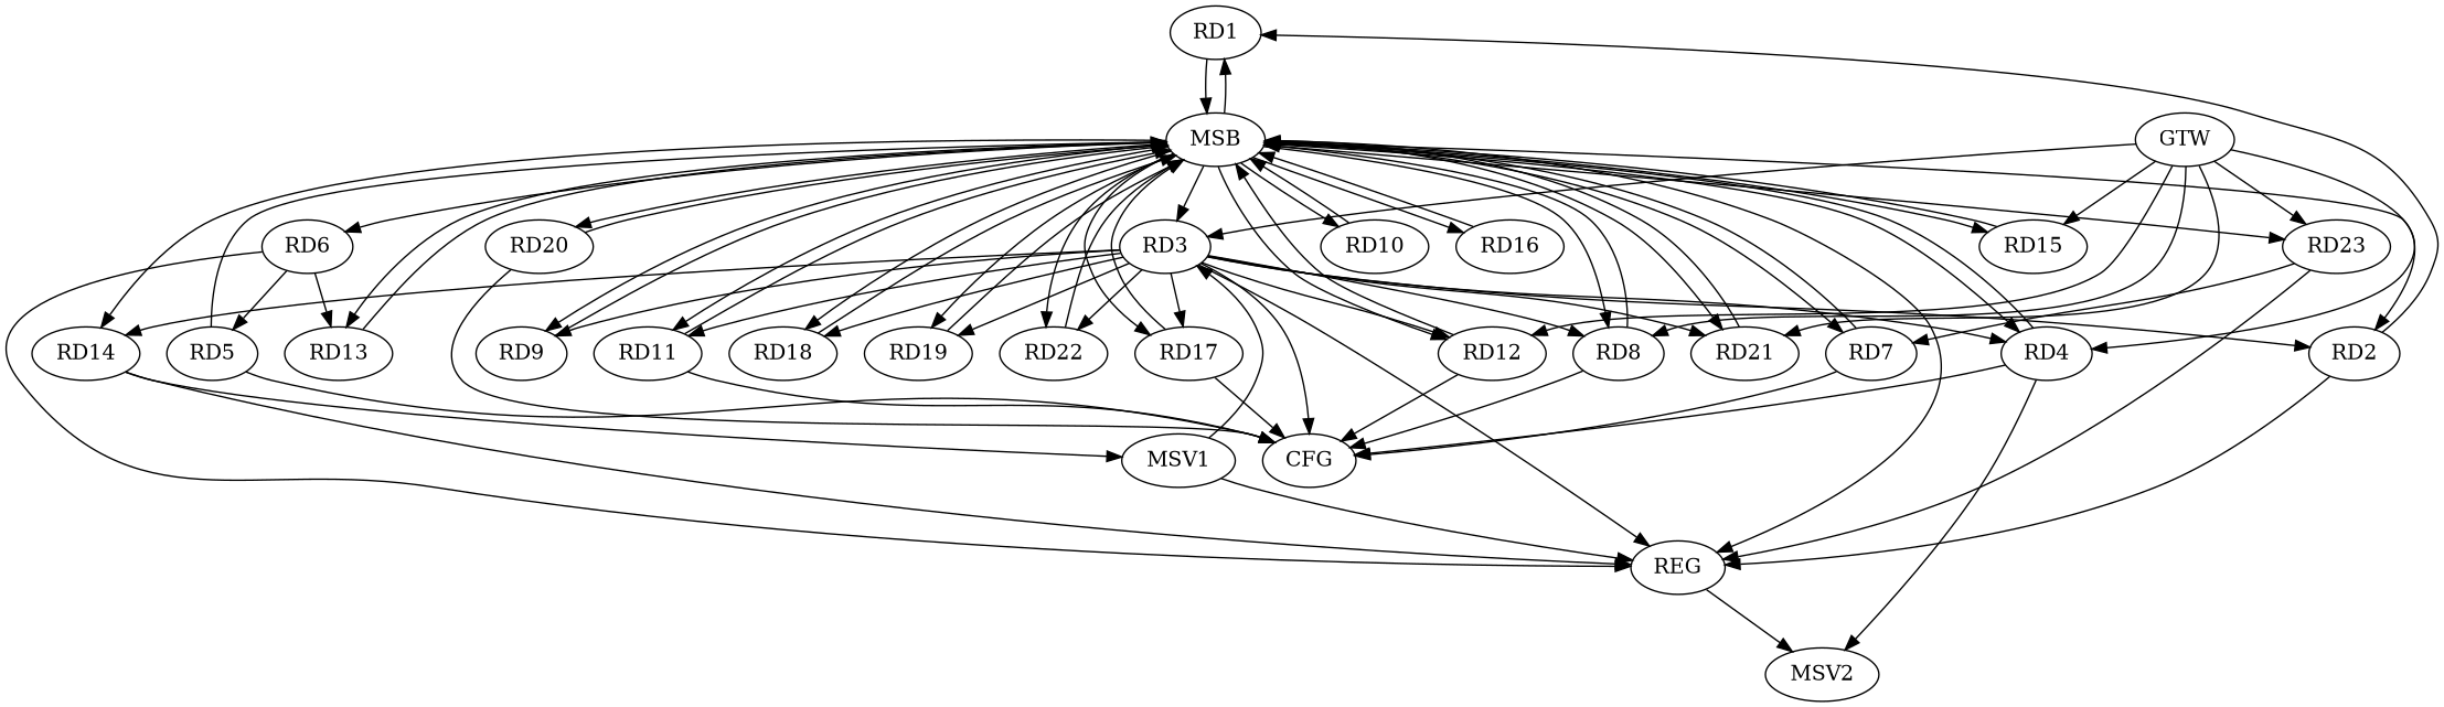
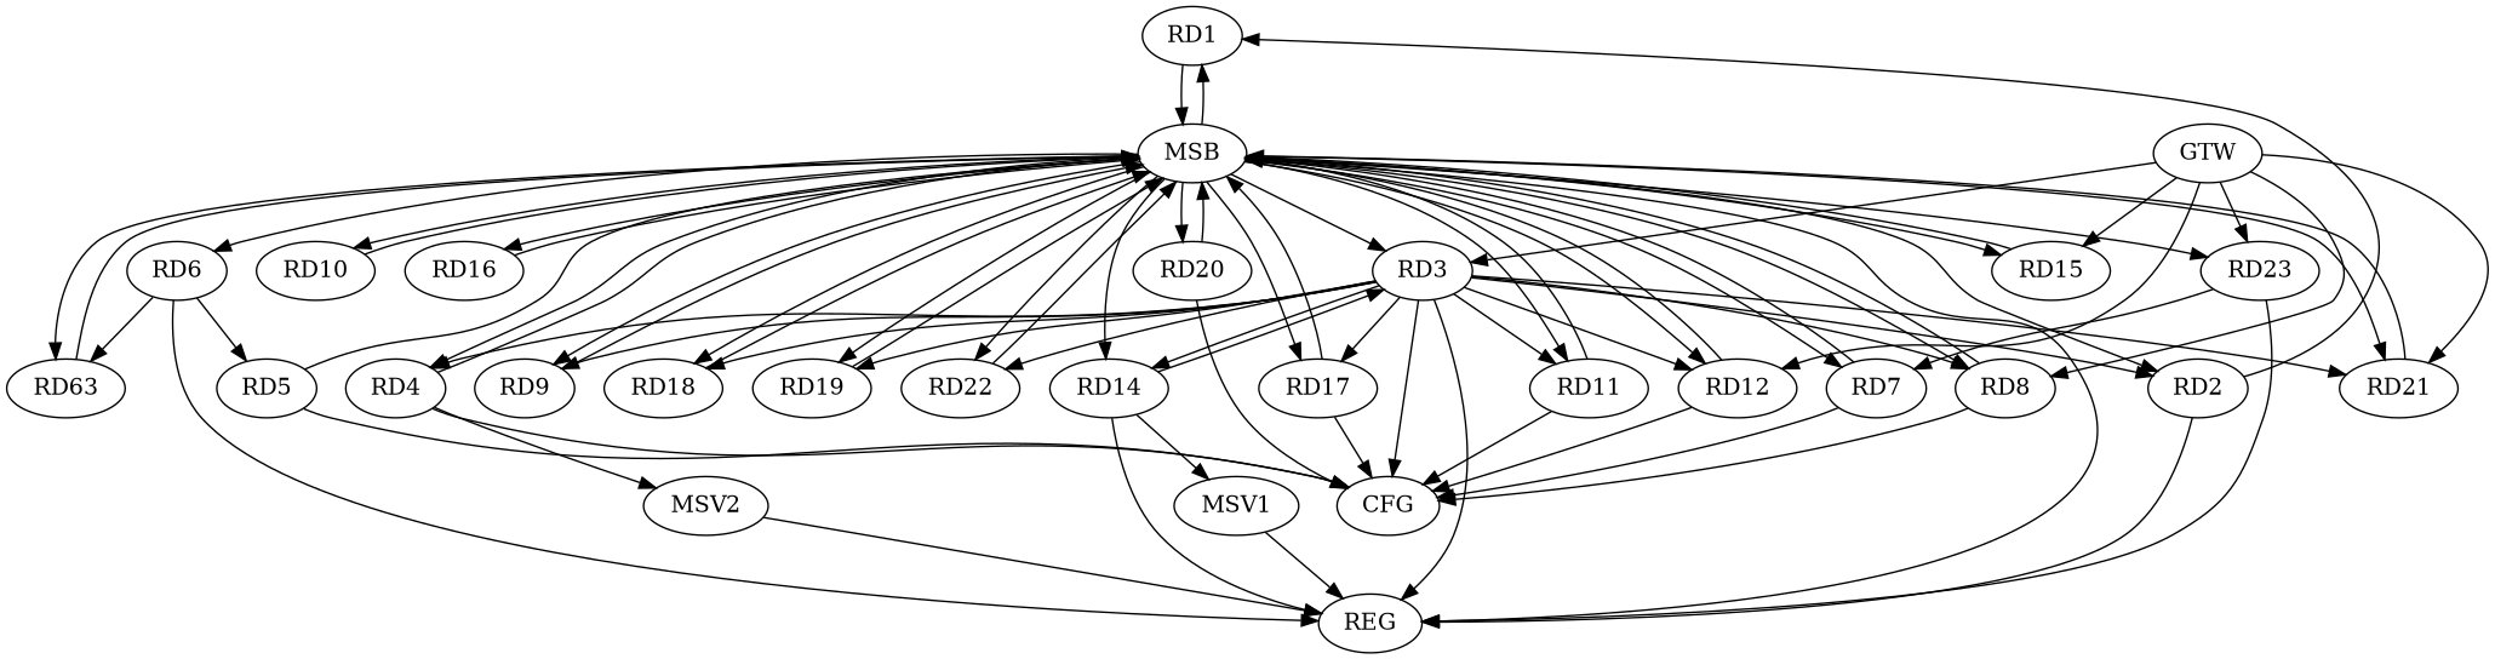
  strict digraph {
    n1 [label=RD1]
    n2 [label=MSB]
    n3 [label=RD2]
    n4 [label=REG]
    n5 [label=RD3]
    n6 [label=RD8]
    n7 [label=RD9]
    n8 [label=RD11]
    n9 [label=RD12]
    n10 [label=RD14]
    n11 [label=RD15]
    n12 [label=RD17]
    n13 [label=RD18]
    n14 [label=RD19]
    n15 [label=RD21]
    n16 [label=RD22]
    n17 [label=RD4]
    n18 [label=RD6]
-   n19 [label=RD13]
+   n19 [label=RD63]
    n20 [label=RD7]
    n21 [label=RD10]
    n22 [label=RD16]
    n23 [label=RD20]
    n24 [label=RD23]
    n25 [label=CFG]
    n26 [label=MSV1]
    n27 [label=MSV2]
    n28 [label=RD5]
    n29 [label=GTW]
    n1 -> n2
    n2 -> n1
    n2 -> n3
    n2 -> n4
    n2 -> n5
    n2 -> n6
    n2 -> n7
    n2 -> n8
    n2 -> n9
    n2 -> n10
    n2 -> n11
    n2 -> n12
    n2 -> n13
    n2 -> n14
    n2 -> n15
    n2 -> n16
    n2 -> n17
    n2 -> n18
    n2 -> n19
    n2 -> n20
    n2 -> n21
    n2 -> n22
    n2 -> n23
    n2 -> n24
    n3 -> n1
    n3 -> n4
    n5 -> n3
    n5 -> n4
    n5 -> n6
    n5 -> n7
    n5 -> n8
    n5 -> n9
    n5 -> n10
    n5 -> n12
    n5 -> n13
    n5 -> n14
    n5 -> n15
    n5 -> n16
    n5 -> n17
    n5 -> n25
    n6 -> n2
    n6 -> n25
    n7 -> n2
    n8 -> n2
    n8 -> n25
    n9 -> n2
    n9 -> n25
    n10 -> n4
-   n26 -> n5
+   n10 -> n5
    n10 -> n26
    n11 -> n2
    n12 -> n2
    n12 -> n25
    n13 -> n2
    n14 -> n2
    n15 -> n2
    n16 -> n2
    n17 -> n2
    n17 -> n25
    n17 -> n27
    n18 -> n4
    n18 -> n19
    n18 -> n28
    n19 -> n2
    n20 -> n2
    n20 -> n25
    n21 -> n2
    n22 -> n2
    n23 -> n2
    n23 -> n25
    n24 -> n4
    n24 -> n20
    n26 -> n4
-   n4 -> n27
+   n27 -> n4
    n28 -> n2
    n28 -> n25
    n29 -> n5
    n29 -> n6
    n29 -> n9
    n29 -> n11
    n29 -> n15
-   n29 -> n17
    n29 -> n24
  }
